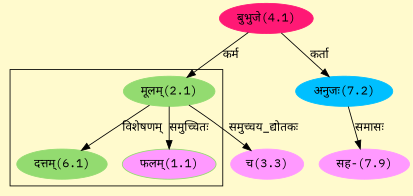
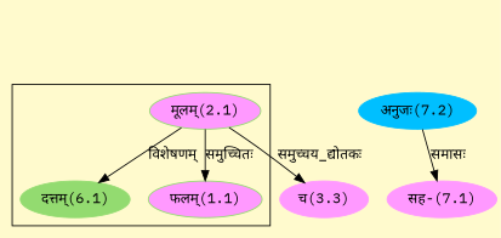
  digraph {
    bgcolor=lemonchiffon1
    compound=true
    fontname="IBM Plex Mono"
    rankdir=BT
    node [color="#93DB70" fontname="IBM Plex Mono" style=filled]
    edge [dir=back fontname="IBM Plex Mono"]
    n1 [fillcolor="#FF99FF" label="फलम्(1.1)"]
-   n2 [label="मूलम्(2.1)"]
+   n2 [label="मूलम्(2.1)" fillcolor="#FF99FF"]
    n3 [label="दत्तम्(6.1)"]
-   n4 [color="#FF1975" label="बुभुजे(4.1)"]
    n5 [color="#FF99FF" label="च(3.3)"]
    n6 [color="#00BFFF" label="अनुजः(7.2)"]
-   n7 [color="#FF99FF" label="सह-(7.9)"]
+   n7 [color="#FF99FF" label="सह-(7.1)"]
    subgraph cluster_1 {
      n1
      n2
      n3
    }
    n1 -> n2 [label="समुच्चितः"]
-   n2 -> n4 [label="कर्म"]
    n3 -> n2 [label="विशेषणम्"]
    n5 -> n2 [label="समुच्चय_द्योतकः"]
-   n6 -> n4 [label="कर्ता"]
    n7 -> n6 [label="समासः"]
  }
